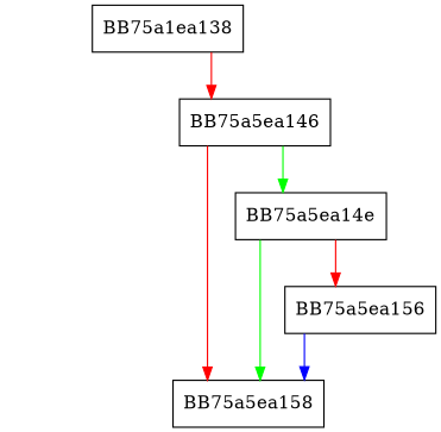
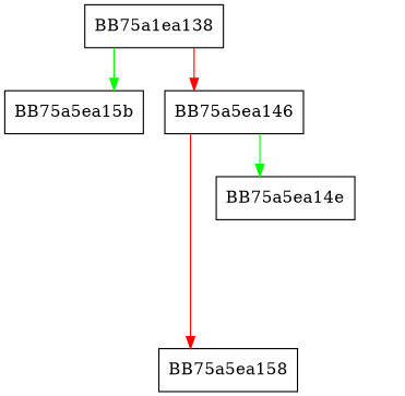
  digraph {
    splines=ortho
    node [shape=box]
    edge [color=green]
    n1 [label=BB75a1ea138]
+   BB75a5ea15b
    BB75a5ea146
    BB75a5ea158
    BB75a5ea14e
-   BB75a5ea156
+   n1 -> BB75a5ea15b
    n1 -> BB75a5ea146 [color=red]
    BB75a5ea146 -> BB75a5ea158 [color=red]
    BB75a5ea146 -> BB75a5ea14e
-   BB75a5ea14e -> BB75a5ea158
-   BB75a5ea14e -> BB75a5ea156 [color=red]
-   BB75a5ea156 -> BB75a5ea158 [color=blue]
  }
